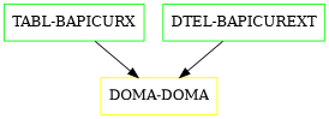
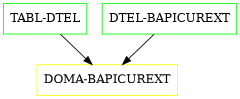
  digraph {
    node [color=green shape=box]
-   "DOMA-BAPICUREXT" [color=yellow label="DOMA-DOMA"]
-   "TABL-BAPICURX"
+   "DOMA-BAPICUREXT" [color=yellow]
+   "TABL-BAPICURX" [label="TABL-DTEL"]
    "DTEL-BAPICUREXT"
    "TABL-BAPICURX" -> "DOMA-BAPICUREXT"
    "DTEL-BAPICUREXT" -> "DOMA-BAPICUREXT"
  }
